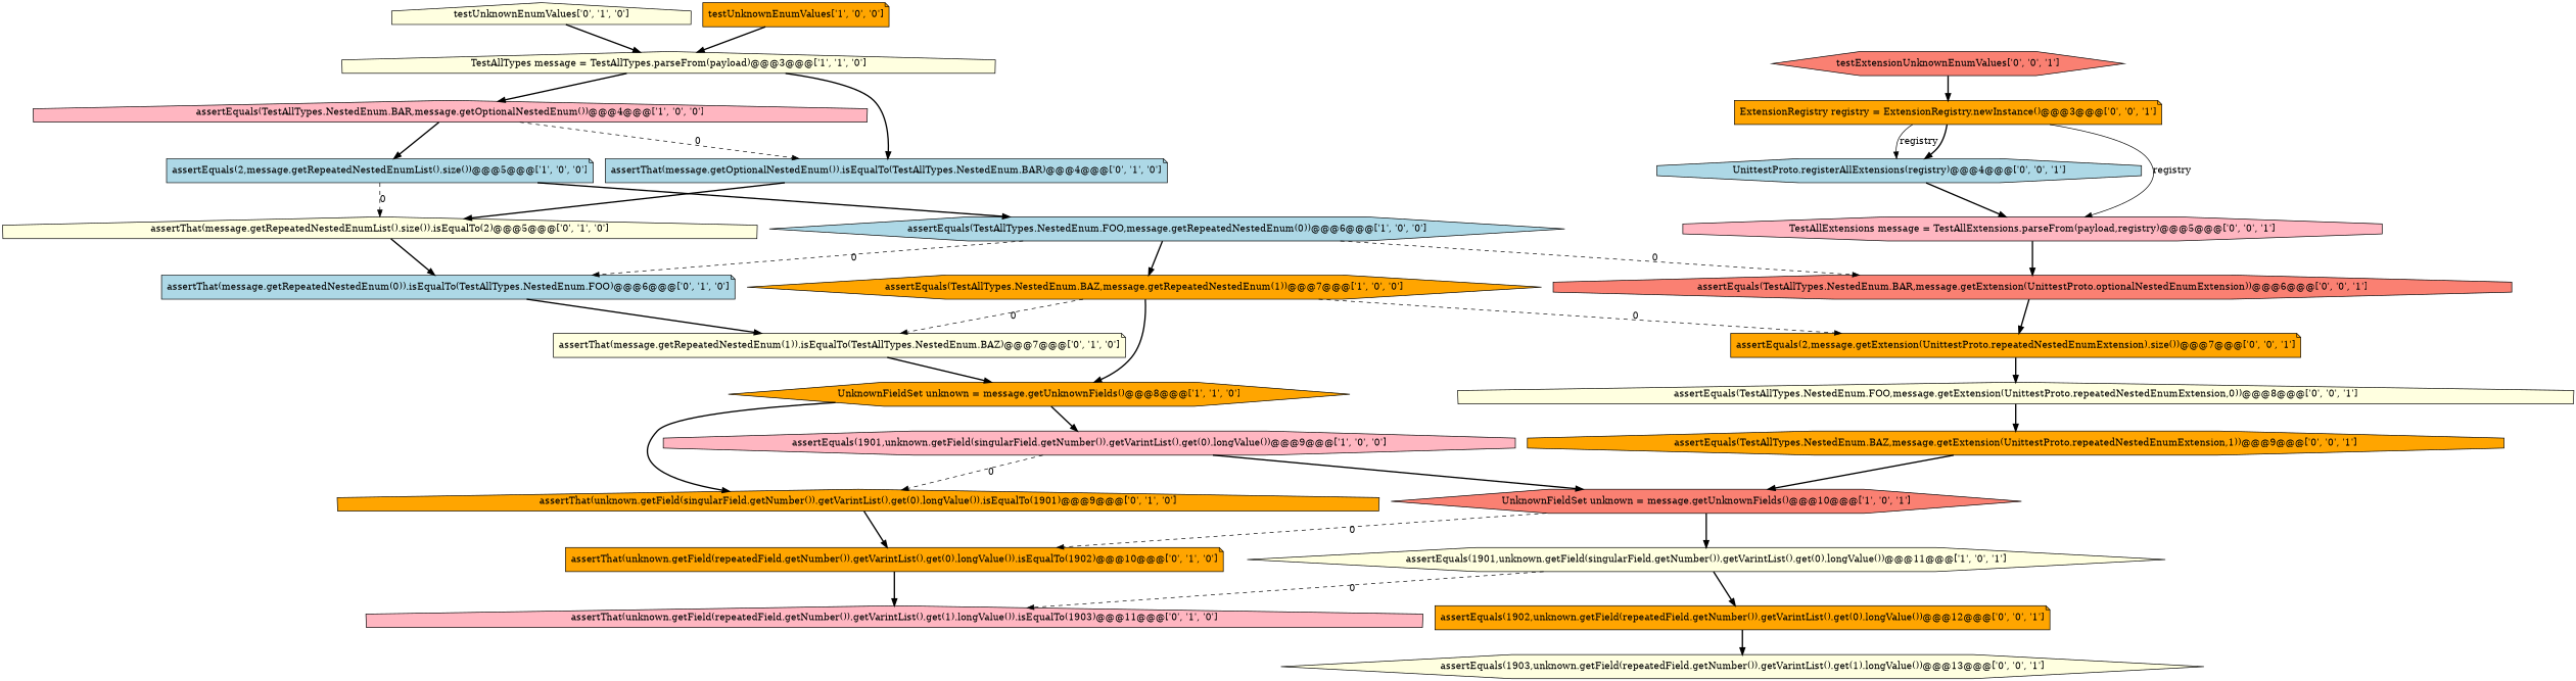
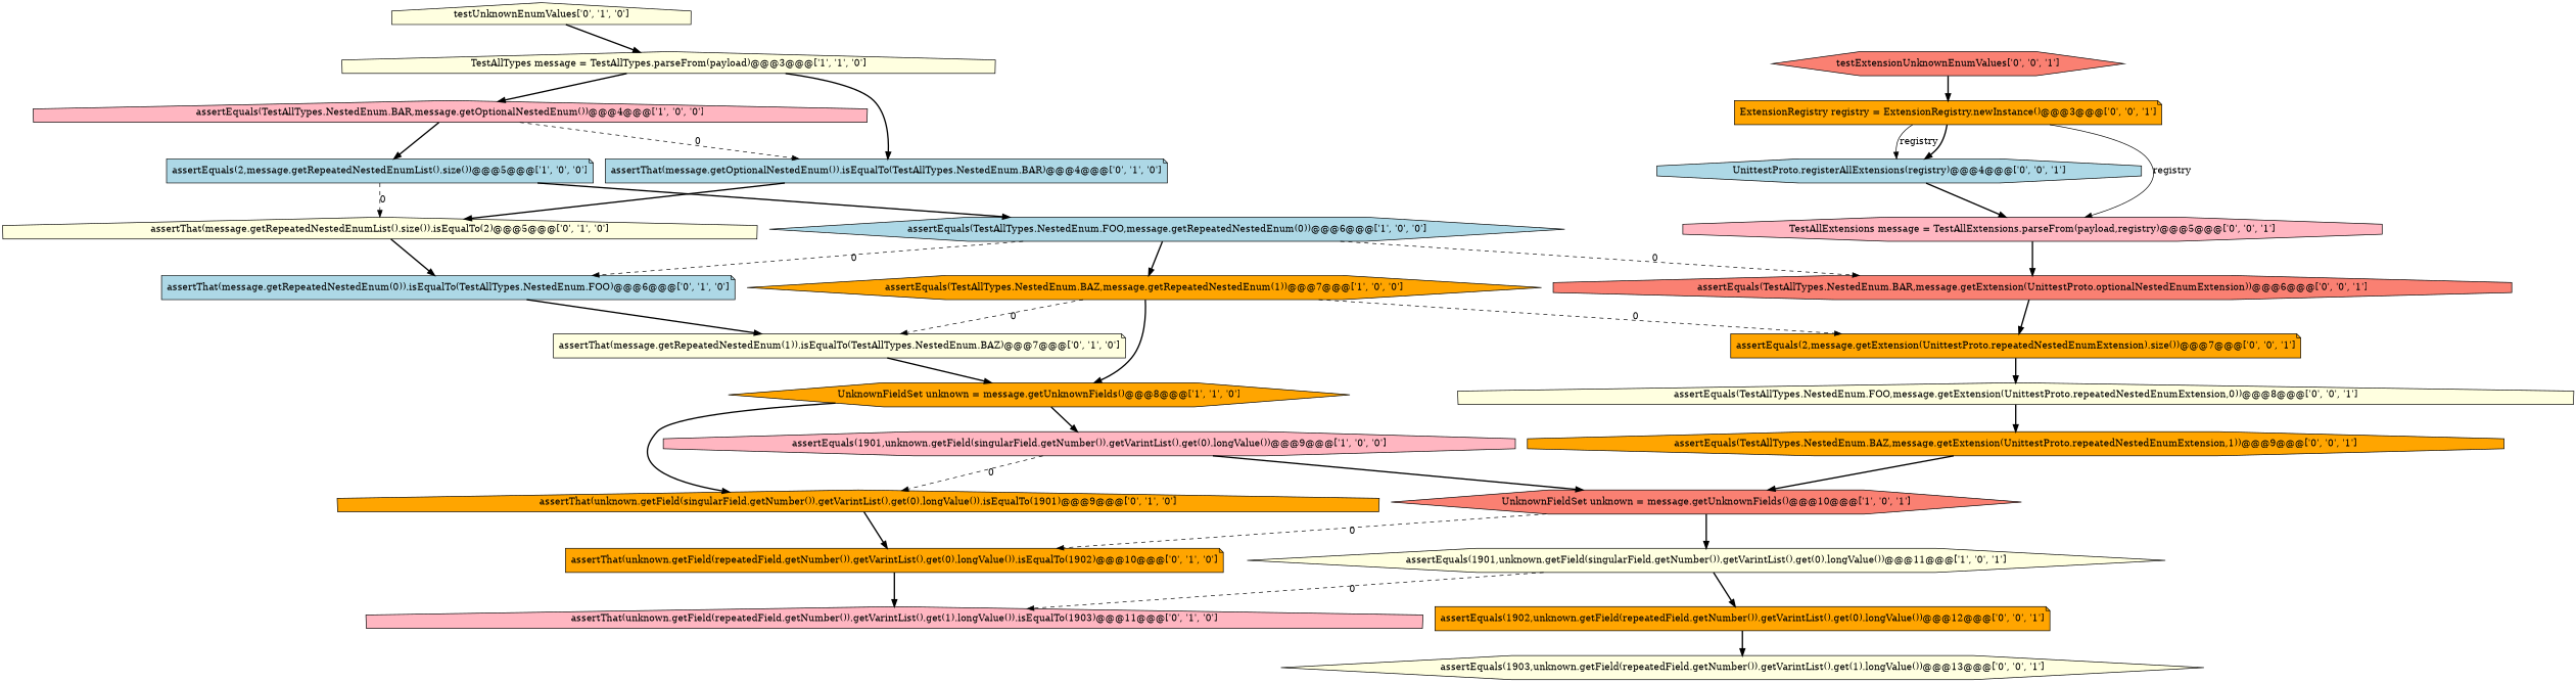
  digraph {
    node [fillcolor=orange shape=note style=filled]
    edge [style=bold]
    n1 [fillcolor=salmon label="testExtensionUnknownEnumValues['0', '0', '1']" shape=hexagon]
    n2 [label="ExtensionRegistry registry = ExtensionRegistry.newInstance()@@@3@@@['0', '0', '1']"]
    n3 [label="assertThat(unknown.getField(singularField.getNumber()).getVarintList().get(0).longValue()).isEqualTo(1901)@@@9@@@['0', '1', '0']" shape=house]
    n4 [label="assertThat(unknown.getField(repeatedField.getNumber()).getVarintList().get(0).longValue()).isEqualTo(1902)@@@10@@@['0', '1', '0']"]
    n5 [fillcolor=lightyellow label="assertEquals(1903,unknown.getField(repeatedField.getNumber()).getVarintList().get(1).longValue())@@@13@@@['0', '0', '1']" shape=hexagon]
    n6 [fillcolor=lightyellow label="testUnknownEnumValues['0', '1', '0']" shape=house]
    n7 [fillcolor=lightyellow label="TestAllTypes message = TestAllTypes.parseFrom(payload)@@@3@@@['1', '1', '0']" shape=house]
    n8 [fillcolor=lightpink label="assertEquals(1901,unknown.getField(singularField.getNumber()).getVarintList().get(0).longValue())@@@9@@@['1', '0', '0']" shape=octagon]
    n9 [fillcolor=salmon label="UnknownFieldSet unknown = message.getUnknownFields()@@@10@@@['1', '0', '1']" shape=hexagon]
    n10 [fillcolor=lightpink label="TestAllExtensions message = TestAllExtensions.parseFrom(payload,registry)@@@5@@@['0', '0', '1']" shape=octagon]
    n11 [fillcolor=lightblue label="UnittestProto.registerAllExtensions(registry)@@@4@@@['0', '0', '1']" shape=octagon]
    n12 [fillcolor=salmon label="assertEquals(TestAllTypes.NestedEnum.BAR,message.getExtension(UnittestProto.optionalNestedEnumExtension))@@@6@@@['0', '0', '1']" shape=octagon]
    n13 [label="assertEquals(1902,unknown.getField(repeatedField.getNumber()).getVarintList().get(0).longValue())@@@12@@@['0', '0', '1']"]
    n14 [fillcolor=lightyellow label="assertEquals(TestAllTypes.NestedEnum.FOO,message.getExtension(UnittestProto.repeatedNestedEnumExtension,0))@@@8@@@['0', '0', '1']" shape=house]
    n15 [label="assertEquals(TestAllTypes.NestedEnum.BAZ,message.getExtension(UnittestProto.repeatedNestedEnumExtension,1))@@@9@@@['0', '0', '1']" shape=octagon]
-   n16 [label="testUnknownEnumValues['1', '0', '0']"]
    n17 [fillcolor=lightyellow label="assertThat(message.getRepeatedNestedEnum(1)).isEqualTo(TestAllTypes.NestedEnum.BAZ)@@@7@@@['0', '1', '0']"]
    n18 [label="UnknownFieldSet unknown = message.getUnknownFields()@@@8@@@['1', '1', '0']" shape=hexagon]
    n19 [label="assertEquals(2,message.getExtension(UnittestProto.repeatedNestedEnumExtension).size())@@@7@@@['0', '0', '1']"]
    n20 [fillcolor=lightblue label="assertEquals(TestAllTypes.NestedEnum.FOO,message.getRepeatedNestedEnum(0))@@@6@@@['1', '0', '0']" shape=hexagon]
    n21 [label="assertEquals(TestAllTypes.NestedEnum.BAZ,message.getRepeatedNestedEnum(1))@@@7@@@['1', '0', '0']" shape=hexagon]
    n22 [fillcolor=lightblue label="assertThat(message.getRepeatedNestedEnum(0)).isEqualTo(TestAllTypes.NestedEnum.FOO)@@@6@@@['0', '1', '0']"]
    n23 [fillcolor=lightyellow label="assertEquals(1901,unknown.getField(singularField.getNumber()).getVarintList().get(0).longValue())@@@11@@@['1', '0', '1']" shape=hexagon]
    n24 [fillcolor=lightpink label="assertThat(unknown.getField(repeatedField.getNumber()).getVarintList().get(1).longValue()).isEqualTo(1903)@@@11@@@['0', '1', '0']" shape=house]
    n25 [fillcolor=lightblue label="assertThat(message.getOptionalNestedEnum()).isEqualTo(TestAllTypes.NestedEnum.BAR)@@@4@@@['0', '1', '0']"]
    n26 [fillcolor=lightyellow label="assertThat(message.getRepeatedNestedEnumList().size()).isEqualTo(2)@@@5@@@['0', '1', '0']" shape=house]
    n27 [fillcolor=lightpink label="assertEquals(TestAllTypes.NestedEnum.BAR,message.getOptionalNestedEnum())@@@4@@@['1', '0', '0']" shape=house]
    n28 [fillcolor=lightblue label="assertEquals(2,message.getRepeatedNestedEnumList().size())@@@5@@@['1', '0', '0']"]
    n1 -> n2
    n2 -> n10 [label=registry style=solid]
    n2 -> n11 [label=registry style=solid]
    n2 -> n11
    n3 -> n4
    n4 -> n24
    n6 -> n7
    n7 -> n25
    n7 -> n27
    n8 -> n3 [label=0 style=dashed]
    n8 -> n9
    n9 -> n4 [label=0 style=dashed]
    n9 -> n23
    n10 -> n12
    n11 -> n10
    n12 -> n19
    n13 -> n5
    n14 -> n15
    n15 -> n9
-   n16 -> n7
    n17 -> n18
    n18 -> n3
    n18 -> n8
    n19 -> n14
    n20 -> n12 [label=0 style=dashed]
    n20 -> n21
    n20 -> n22 [label=0 style=dashed]
    n21 -> n17 [label=0 style=dashed]
    n21 -> n18
    n21 -> n19 [label=0 style=dashed]
    n22 -> n17
    n23 -> n13
    n23 -> n24 [label=0 style=dashed]
    n25 -> n26
    n26 -> n22
    n27 -> n25 [label=0 style=dashed]
    n27 -> n28
    n28 -> n20
    n28 -> n26 [label=0 style=dashed]
  }
